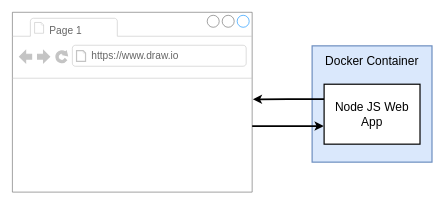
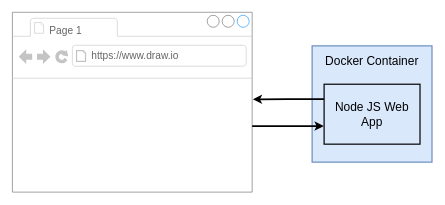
  <mxCell id="0" />
  <mxCell id="1" parent="0" />
  <mxCell id="2" value="" style="strokeWidth=1;shadow=0;dashed=0;align=center;html=1;shape=mxgraph.mockup.containers.browserWindow;rSize=0;fillColor=#ffffff;strokeColor=#666666;mainText=,;recursiveResize=0;fontSize=20;" parent="1" vertex="1"><mxGeometry x="20" y="20" width="400" height="300" as="geometry" /></mxCell>
  <mxCell id="3" value="Page 1" style="strokeWidth=1;shadow=0;dashed=0;align=center;html=1;shape=mxgraph.mockup.containers.anchor;fontSize=17;fontColor=#666666;align=left;" parent="2" vertex="1"><mxGeometry x="60" y="12" width="110" height="40" as="geometry" /></mxCell>
  <mxCell id="4" value="https://www.draw.io" style="strokeWidth=1;shadow=0;dashed=0;align=center;html=1;shape=mxgraph.mockup.containers.anchor;rSize=0;fontSize=17;fontColor=#666666;align=left;" parent="2" vertex="1"><mxGeometry x="130" y="60" width="250" height="26" as="geometry" /></mxCell>
  <mxCell id="5" value="Docker Container&lt;br&gt;&lt;br&gt;&lt;br&gt;&lt;br&gt;&lt;br&gt;&lt;br&gt;&lt;br&gt;" style="rounded=0;whiteSpace=wrap;html=1;strokeWidth=2;fontSize=20;align=center;fillColor=#dae8fc;strokeColor=#6c8ebf;" parent="1" vertex="1"><mxGeometry x="520" y="76" width="200" height="194" as="geometry" /></mxCell>
  <mxCell id="6" style="edgeStyle=orthogonalEdgeStyle;rounded=0;html=1;exitX=0;exitY=0.25;entryX=1.003;entryY=0.484;entryPerimeter=0;jettySize=auto;orthogonalLoop=1;strokeWidth=3;fontSize=20;" parent="1" source="7" target="2" edge="1"><mxGeometry relative="1" as="geometry" /></mxCell>
- <mxCell id="7" value="Node JS Web App" style="rounded=0;whiteSpace=wrap;html=1;strokeWidth=2;fontSize=20;align=center;" parent="1" vertex="1"><mxGeometry x="540" y="140" width="160" height="100" as="geometry" /></mxCell>
+ <mxCell id="7" value="Node JS Web App" style="rounded=0;whiteSpace=wrap;html=1;strokeWidth=2;fontSize=20;align=center;fillColor=#dae8fc;" parent="1" vertex="1"><mxGeometry x="540" y="140" width="160" height="100" as="geometry" /></mxCell>
  <mxCell id="8" style="edgeStyle=orthogonalEdgeStyle;rounded=0;html=1;exitX=0;exitY=0.25;entryX=1.003;entryY=0.484;entryPerimeter=0;jettySize=auto;orthogonalLoop=1;strokeWidth=3;fontSize=20;" parent="1" edge="1"><mxGeometry relative="1" as="geometry"><mxPoint x="420" y="209.833" as="sourcePoint" /><mxPoint x="539.333" y="209.833" as="targetPoint" /></mxGeometry></mxCell>
